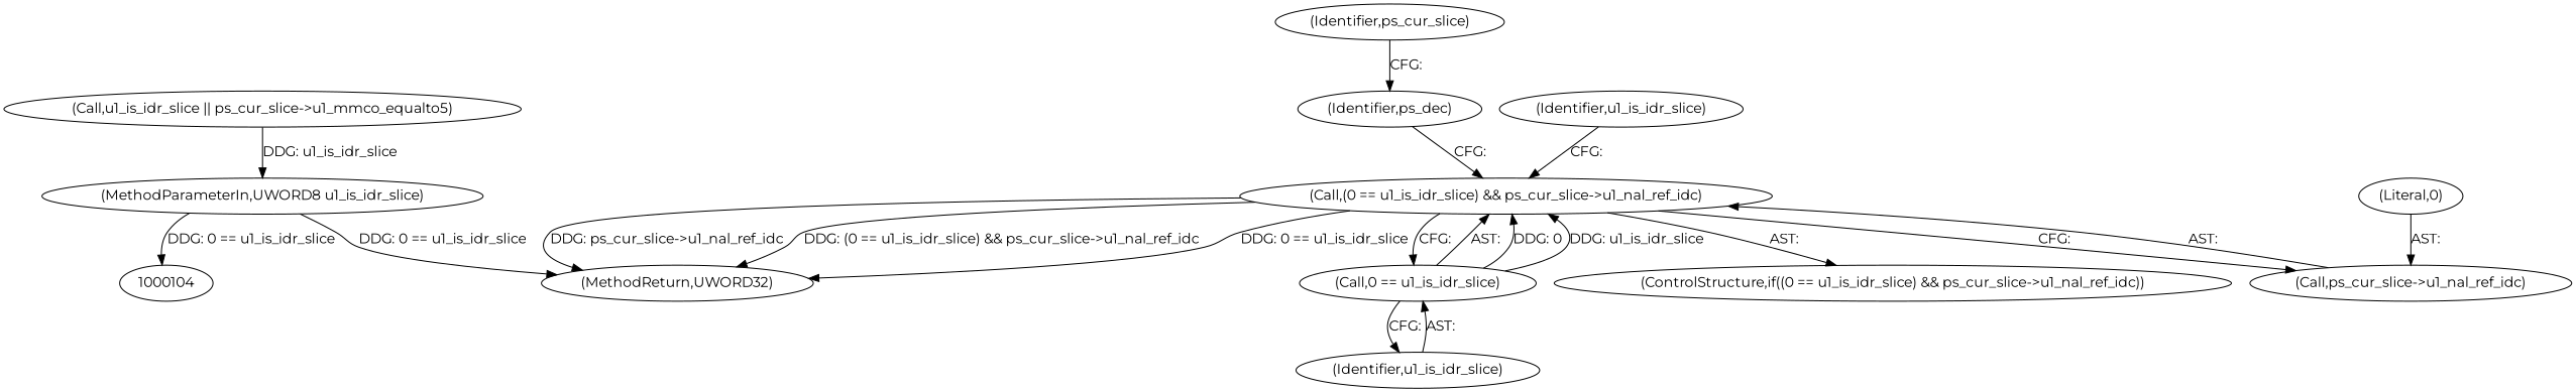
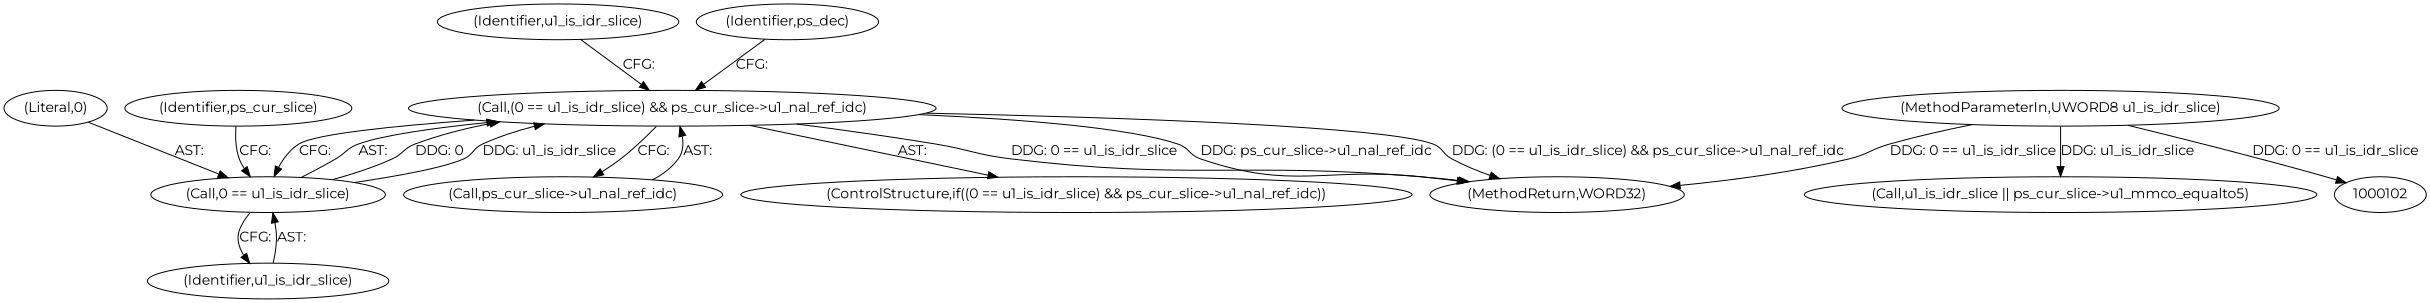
  digraph {
    fontname=Montserrat
    node [fontname=Montserrat]
    edge [fontname=Montserrat]
    n1 [label="(Call,(0 == u1_is_idr_slice) && ps_cur_slice->u1_nal_ref_idc)"]
    n2 [label="(Call,0 == u1_is_idr_slice)"]
    n3 [label="(Call,ps_cur_slice->u1_nal_ref_idc)"]
    n4 [label="(ControlStructure,if((0 == u1_is_idr_slice) && ps_cur_slice->u1_nal_ref_idc))"]
-   n5 [label="(MethodReturn,UWORD32)"]
+   n5 [label="(MethodReturn,WORD32)"]
    n6 [label="(Identifier,u1_is_idr_slice)"]
    n7 [label="(Call,u1_is_idr_slice || ps_cur_slice->u1_mmco_equalto5)"]
    n8 [label="(MethodParameterIn,UWORD8 u1_is_idr_slice)"]
-   1000104
+   1000104 [label=1000102]
    n10 [label="(Identifier,u1_is_idr_slice)"]
    n11 [label="(Literal,0)"]
    n12 [label="(Identifier,ps_cur_slice)"]
    n13 [label="(Identifier,ps_dec)"]
    n1 -> n2 [label="CFG: "]
    n1 -> n3 [label="CFG: "]
    n1 -> n4 [label="AST: "]
    n1 -> n5 [label="DDG: 0 == u1_is_idr_slice"]
    n1 -> n5 [label="DDG: ps_cur_slice->u1_nal_ref_idc"]
    n1 -> n5 [label="DDG: (0 == u1_is_idr_slice) && ps_cur_slice->u1_nal_ref_idc"]
    n2 -> n1 [label="AST: "]
    n2 -> n1 [label="DDG: 0"]
    n2 -> n1 [label="DDG: u1_is_idr_slice"]
    n2 -> n6 [label="CFG: "]
    n3 -> n1 [label="AST: "]
    n6 -> n2 [label="AST: "]
    n8 -> n5 [label="DDG: 0 == u1_is_idr_slice"]
-   n7 -> n8 [label="DDG: u1_is_idr_slice"]
+   n8 -> n7 [label="DDG: u1_is_idr_slice"]
    n8 -> 1000104 [label="DDG: 0 == u1_is_idr_slice"]
    n10 -> n1 [label="CFG: "]
-   n11 -> n3 [label="AST: "]
-   n12 -> n13 [label="CFG: "]
+   n11 -> n2 [label="AST: "]
+   n12 -> n2 [label="CFG: "]
    n13 -> n1 [label="CFG: "]
  }
